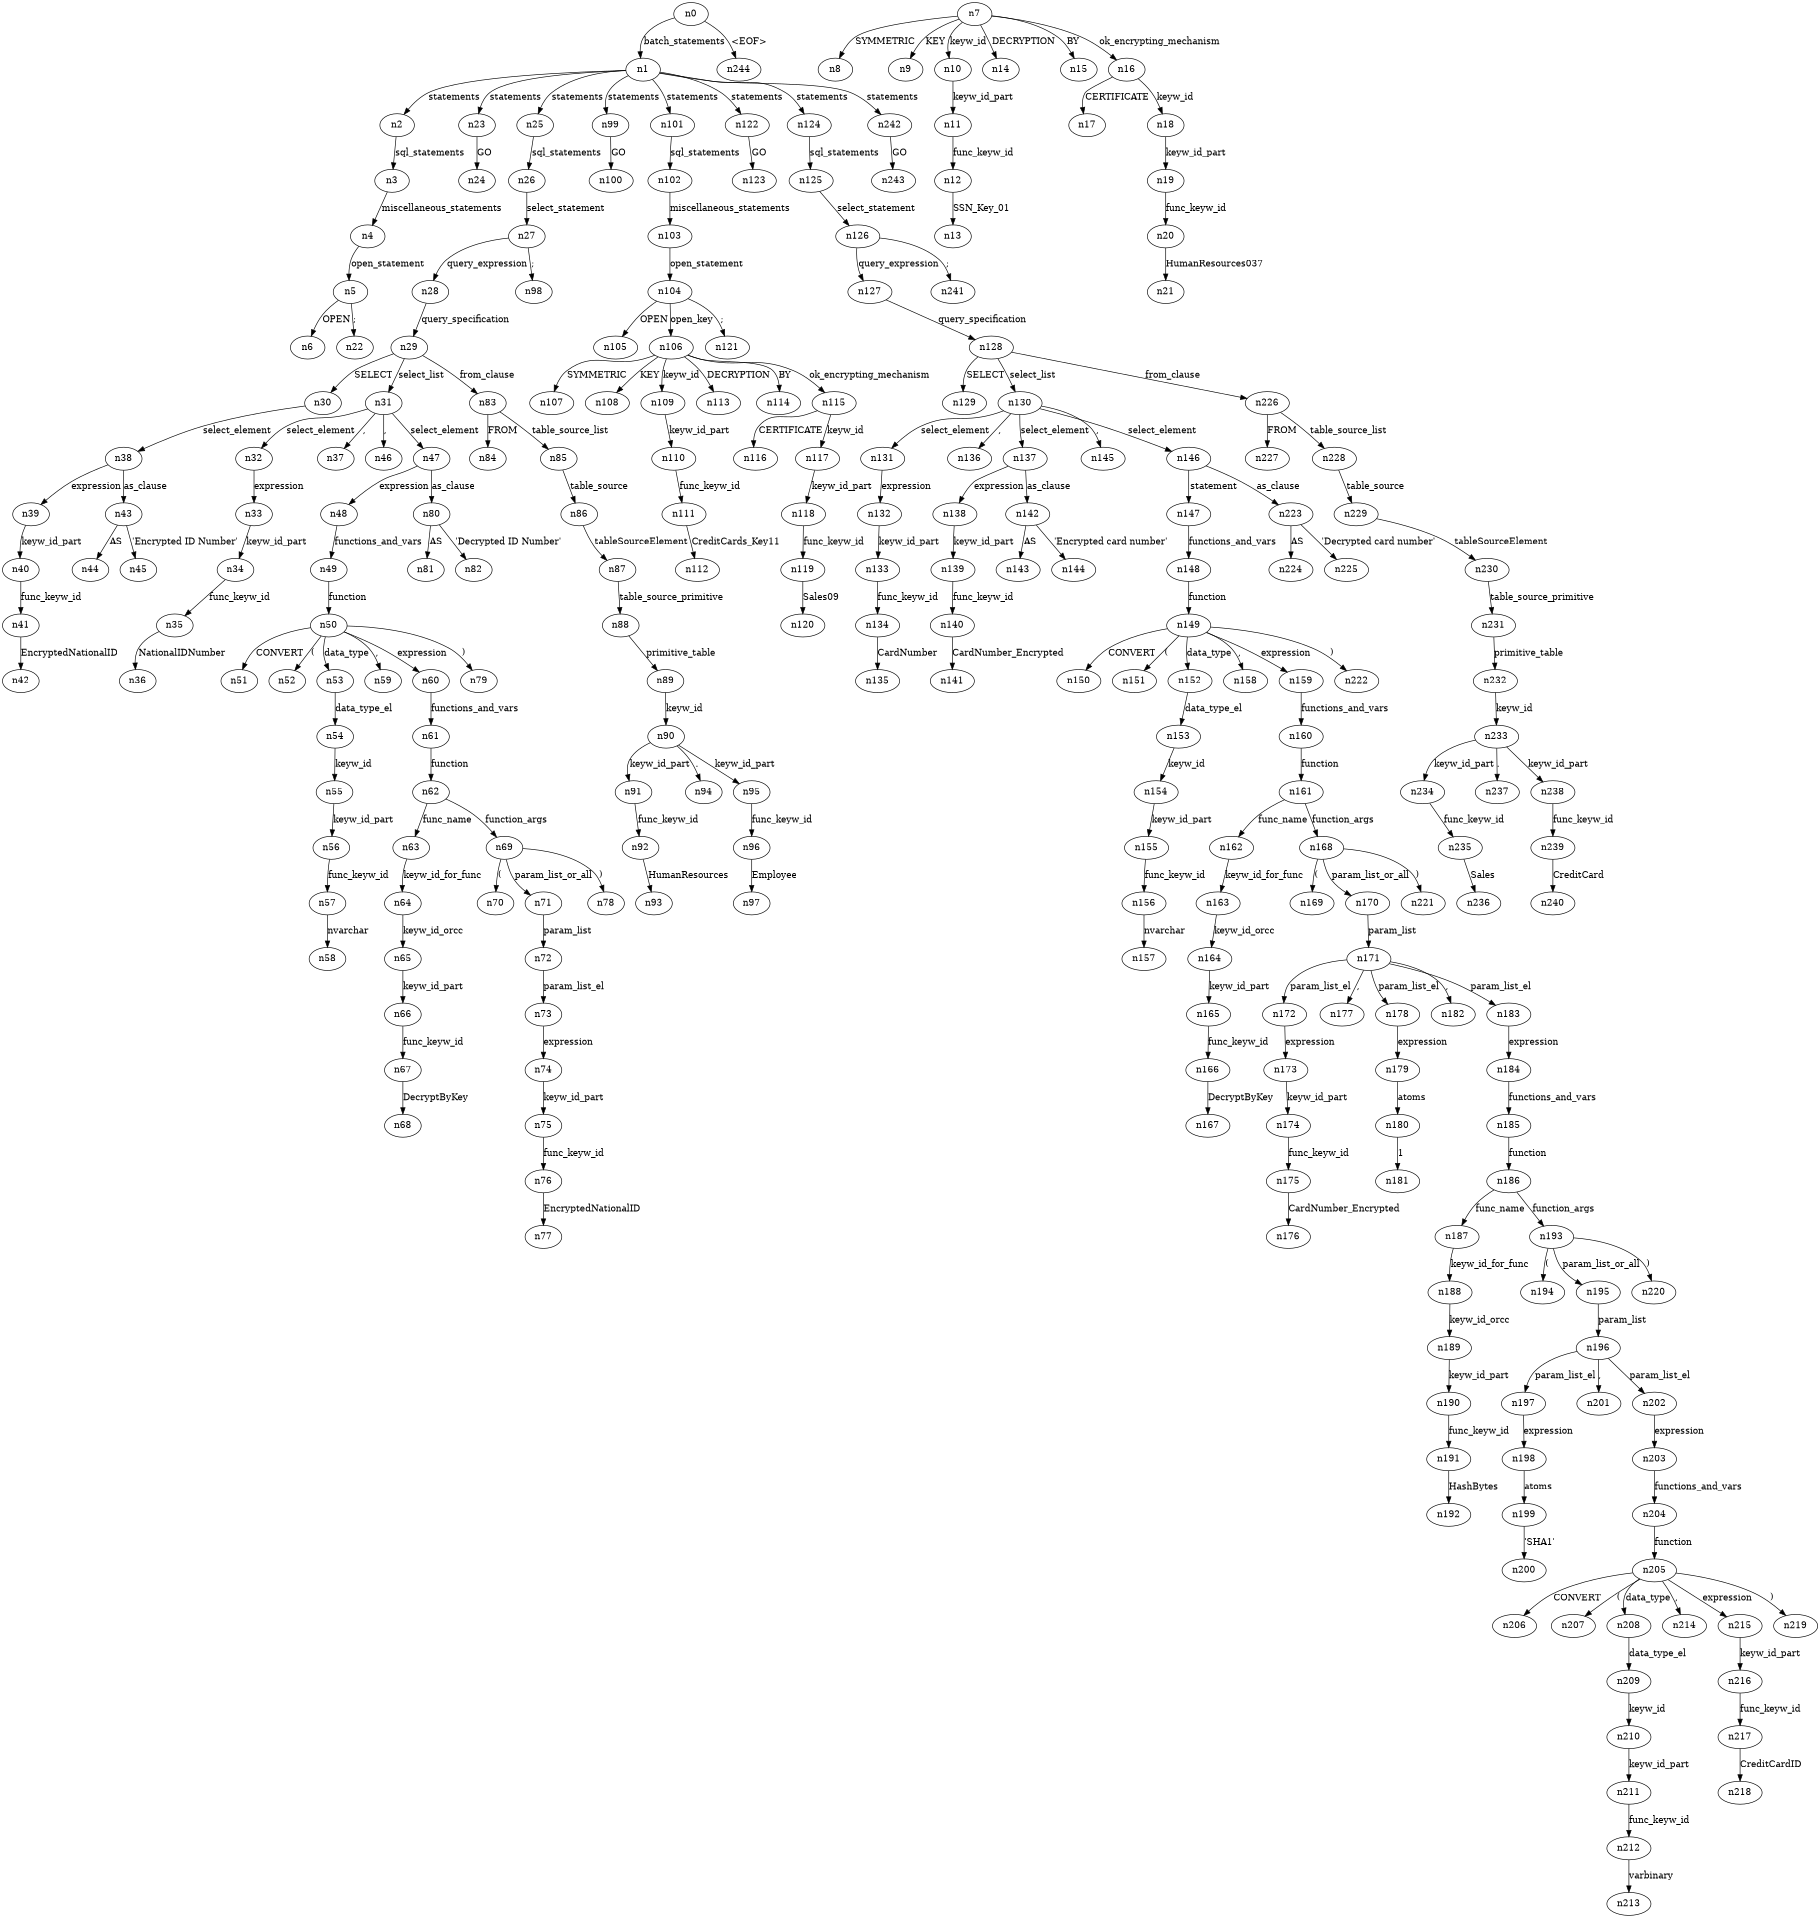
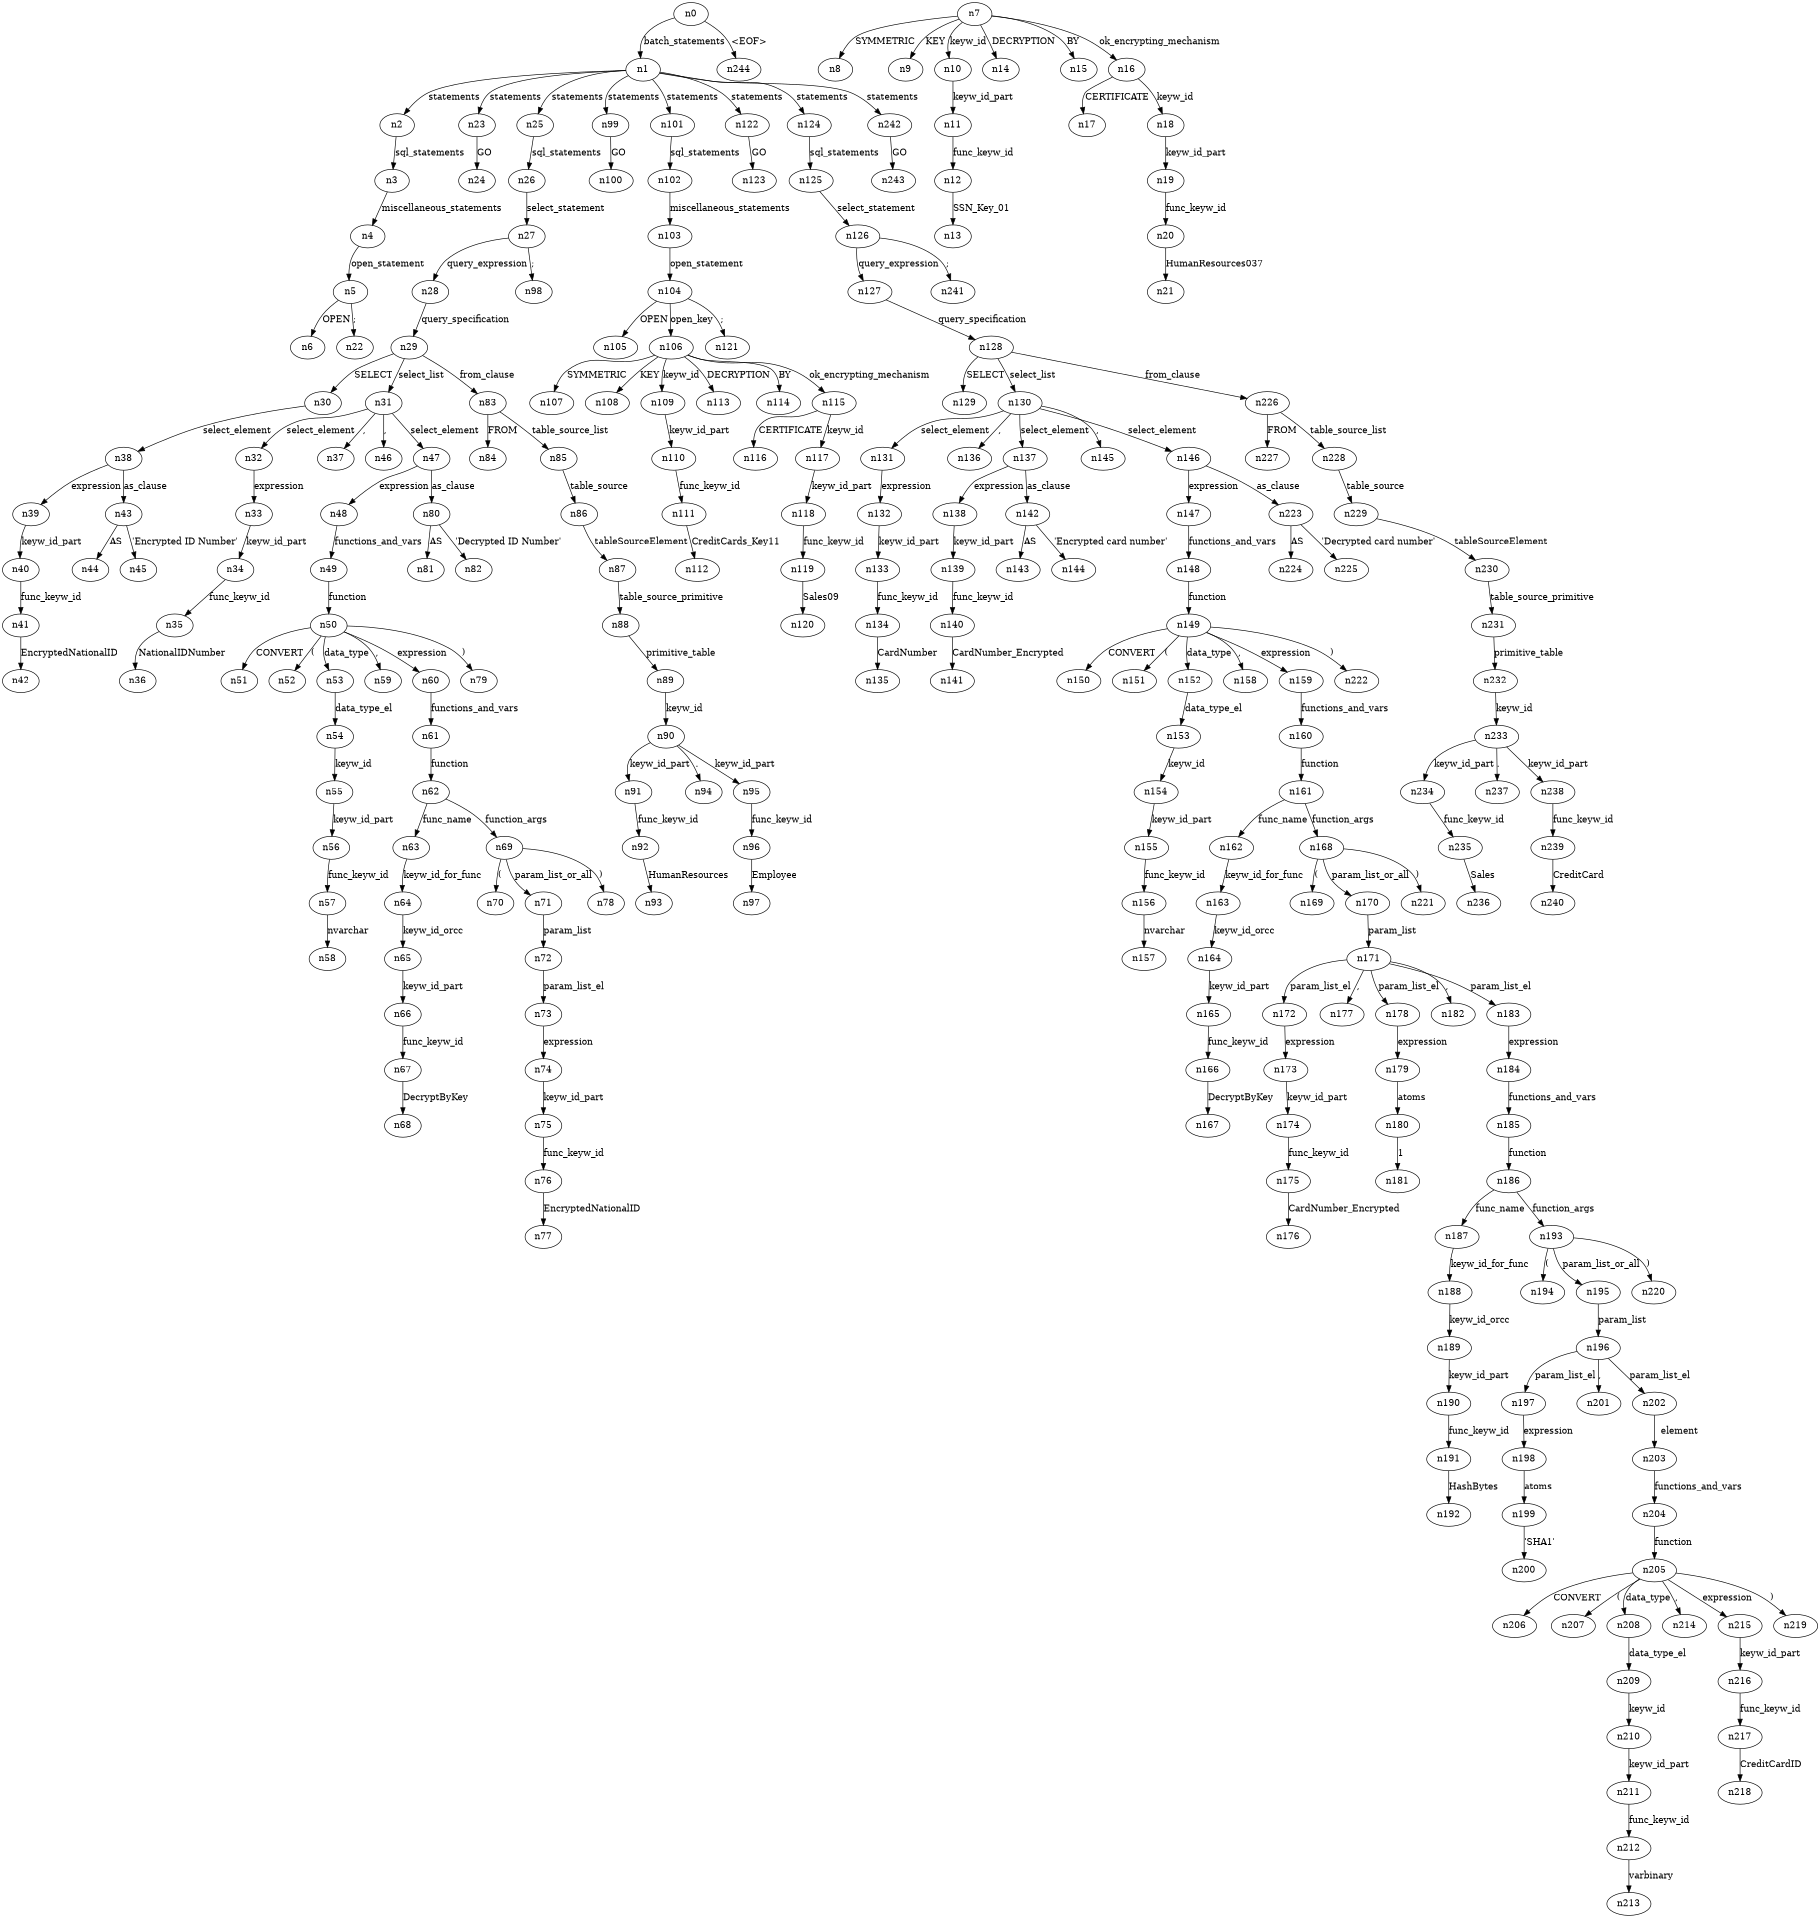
  digraph {
    n0
    n1
    n244
    n2
    n23
    n25
    n99
    n101
    n122
    n124
    n242
    n3
    n24
    n26
    n100
    n102
    n123
    n125
    n243
    n4
    n5
    n6
    n22
    n7
    n8
    n9
    n10
    n14
    n15
    n16
    n11
    n17
    n18
    n12
    n13
    n19
    n20
    n21
    n27
    n28
    n98
    n29
    n30
    n31
    n83
    n38
    n32
    n37
    n46
    n47
    n84
    n85
    n33
    n39
    n43
    n48
    n80
    n34
    n35
    n36
    n40
    n44
    n45
    n41
    n42
    n49
    n81
    n82
    n50
    n51
    n52
    n53
    n59
    n60
    n79
    n54
    n61
    n55
    n56
    n57
    n58
    n62
    n63
    n69
    n64
    n70
    n71
    n78
    n65
    n66
    n67
    n68
    n72
    n73
    n74
    n75
    n76
    n77
    n86
    n87
    n88
    n89
    n90
    n91
    n94
    n95
    n92
    n96
    n93
    n97
    n103
    n104
    n105
    n106
    n121
    n107
    n108
    n109
    n113
    n114
    n115
    n110
    n116
    n117
    n111
    n112
    n118
    n119
    n120
    n126
    n127
    n241
    n128
    n129
    n130
    n226
    n131
    n136
    n137
    n145
    n146
    n227
    n228
    n132
    n138
    n142
    n147
    n223
    n133
    n134
    n135
    n139
    n143
    n144
    n140
    n141
    n148
    n224
    n225
    n149
    n150
    n151
    n152
    n158
    n159
    n222
    n153
    n160
    n154
    n155
    n156
    n157
    n161
    n162
    n168
    n163
    n169
    n170
    n221
    n164
    n165
    n166
    n167
    n171
    n172
    n177
    n178
    n182
    n183
    n173
    n179
    n184
    n174
    n175
    n176
    n180
    n181
    n185
    n186
    n187
    n193
    n188
    n194
    n195
    n220
    n189
    n190
    n191
    n192
    n196
    n197
    n201
    n202
    n198
    n203
    n199
    n200
    n204
    n205
    n206
    n207
    n208
    n214
    n215
    n219
    n209
    n216
    n210
    n211
    n212
    n213
    n217
    n218
    n229
    n230
    n231
    n232
    n233
    n234
    n237
    n238
    n235
    n239
    n236
    n240
    n0 -> n1 [label=batch_statements]
    n0 -> n244 [label="<EOF>"]
    n1 -> n2 [label=statements]
    n1 -> n23 [label=statements]
    n1 -> n25 [label=statements]
    n1 -> n99 [label=statements]
    n1 -> n101 [label=statements]
    n1 -> n122 [label=statements]
    n1 -> n124 [label=statements]
    n1 -> n242 [label=statements]
    n2 -> n3 [label=sql_statements]
    n23 -> n24 [label=GO]
    n25 -> n26 [label=sql_statements]
    n99 -> n100 [label=GO]
    n101 -> n102 [label=sql_statements]
    n122 -> n123 [label=GO]
    n124 -> n125 [label=sql_statements]
    n242 -> n243 [label=GO]
    n3 -> n4 [label=miscellaneous_statements]
    n26 -> n27 [label=select_statement]
    n102 -> n103 [label=miscellaneous_statements]
    n125 -> n126 [label=select_statement]
    n4 -> n5 [label=open_statement]
    n5 -> n6 [label=OPEN]
    n5 -> n22 [label=";"]
    n7 -> n8 [label=SYMMETRIC]
    n7 -> n9 [label=KEY]
    n7 -> n10 [label=keyw_id]
    n7 -> n14 [label=DECRYPTION]
    n7 -> n15 [label=BY]
    n7 -> n16 [label=ok_encrypting_mechanism]
    n10 -> n11 [label=keyw_id_part]
    n16 -> n17 [label=CERTIFICATE]
    n16 -> n18 [label=keyw_id]
    n11 -> n12 [label=func_keyw_id]
    n18 -> n19 [label=keyw_id_part]
    n12 -> n13 [label=SSN_Key_01]
    n19 -> n20 [label=func_keyw_id]
    n20 -> n21 [label=HumanResources037]
    n27 -> n28 [label=query_expression]
    n27 -> n98 [label=";"]
    n28 -> n29 [label=query_specification]
    n29 -> n30 [label=SELECT]
    n29 -> n31 [label=select_list]
    n29 -> n83 [label=from_clause]
    n30 -> n38 [label=select_element]
    n31 -> n32 [label=select_element]
    n31 -> n37 [label=","]
    n31 -> n46 [label=","]
    n31 -> n47 [label=select_element]
    n83 -> n84 [label=FROM]
    n83 -> n85 [label=table_source_list]
    n38 -> n39 [label=expression]
    n38 -> n43 [label=as_clause]
    n32 -> n33 [label=expression]
    n47 -> n48 [label=expression]
    n47 -> n80 [label=as_clause]
    n85 -> n86 [label=table_source]
    n33 -> n34 [label=keyw_id_part]
    n39 -> n40 [label=keyw_id_part]
    n43 -> n44 [label=AS]
    n43 -> n45 [label="'Encrypted ID Number'"]
    n48 -> n49 [label=functions_and_vars]
    n80 -> n81 [label=AS]
    n80 -> n82 [label="'Decrypted ID Number'"]
    n34 -> n35 [label=func_keyw_id]
    n35 -> n36 [label=NationalIDNumber]
    n40 -> n41 [label=func_keyw_id]
    n41 -> n42 [label=EncryptedNationalID]
    n49 -> n50 [label=function]
    n50 -> n51 [label=CONVERT]
    n50 -> n52 [label="("]
    n50 -> n53 [label=data_type]
    n50 -> n59 [label=","]
    n50 -> n60 [label=expression]
    n50 -> n79 [label=")"]
    n53 -> n54 [label=data_type_el]
    n60 -> n61 [label=functions_and_vars]
    n54 -> n55 [label=keyw_id]
    n61 -> n62 [label=function]
    n55 -> n56 [label=keyw_id_part]
    n56 -> n57 [label=func_keyw_id]
    n57 -> n58 [label=nvarchar]
    n62 -> n63 [label=func_name]
    n62 -> n69 [label=function_args]
    n63 -> n64 [label=keyw_id_for_func]
    n69 -> n70 [label="("]
    n69 -> n71 [label=param_list_or_all]
    n69 -> n78 [label=")"]
    n64 -> n65 [label=keyw_id_orcc]
    n71 -> n72 [label=param_list]
    n65 -> n66 [label=keyw_id_part]
    n66 -> n67 [label=func_keyw_id]
    n67 -> n68 [label=DecryptByKey]
    n72 -> n73 [label=param_list_el]
    n73 -> n74 [label=expression]
    n74 -> n75 [label=keyw_id_part]
    n75 -> n76 [label=func_keyw_id]
    n76 -> n77 [label=EncryptedNationalID]
    n86 -> n87 [label=tableSourceElement]
    n87 -> n88 [label=table_source_primitive]
    n88 -> n89 [label=primitive_table]
    n89 -> n90 [label=keyw_id]
    n90 -> n91 [label=keyw_id_part]
    n90 -> n94 [label="."]
    n90 -> n95 [label=keyw_id_part]
    n91 -> n92 [label=func_keyw_id]
    n95 -> n96 [label=func_keyw_id]
    n92 -> n93 [label=HumanResources]
    n96 -> n97 [label=Employee]
    n103 -> n104 [label=open_statement]
    n104 -> n105 [label=OPEN]
    n104 -> n106 [label=open_key]
    n104 -> n121 [label=";"]
    n106 -> n107 [label=SYMMETRIC]
    n106 -> n108 [label=KEY]
    n106 -> n109 [label=keyw_id]
    n106 -> n113 [label=DECRYPTION]
    n106 -> n114 [label=BY]
    n106 -> n115 [label=ok_encrypting_mechanism]
    n109 -> n110 [label=keyw_id_part]
    n115 -> n116 [label=CERTIFICATE]
    n115 -> n117 [label=keyw_id]
    n110 -> n111 [label=func_keyw_id]
    n117 -> n118 [label=keyw_id_part]
    n111 -> n112 [label=CreditCards_Key11]
    n118 -> n119 [label=func_keyw_id]
    n119 -> n120 [label=Sales09]
    n126 -> n127 [label=query_expression]
    n126 -> n241 [label=";"]
    n127 -> n128 [label=query_specification]
    n128 -> n129 [label=SELECT]
    n128 -> n130 [label=select_list]
    n128 -> n226 [label=from_clause]
    n130 -> n131 [label=select_element]
    n130 -> n136 [label=","]
    n130 -> n137 [label=select_element]
    n130 -> n145 [label=","]
    n130 -> n146 [label=select_element]
    n226 -> n227 [label=FROM]
    n226 -> n228 [label=table_source_list]
    n131 -> n132 [label=expression]
    n137 -> n138 [label=expression]
    n137 -> n142 [label=as_clause]
-   n146 -> n147 [label=statement]
+   n146 -> n147 [label=expression]
    n146 -> n223 [label=as_clause]
    n228 -> n229 [label=table_source]
    n132 -> n133 [label=keyw_id_part]
    n138 -> n139 [label=keyw_id_part]
    n142 -> n143 [label=AS]
    n142 -> n144 [label="'Encrypted card number'"]
    n147 -> n148 [label=functions_and_vars]
    n223 -> n224 [label=AS]
    n223 -> n225 [label="'Decrypted card number'"]
    n133 -> n134 [label=func_keyw_id]
    n134 -> n135 [label=CardNumber]
    n139 -> n140 [label=func_keyw_id]
    n140 -> n141 [label=CardNumber_Encrypted]
    n148 -> n149 [label=function]
    n149 -> n150 [label=CONVERT]
    n149 -> n151 [label="("]
    n149 -> n152 [label=data_type]
    n149 -> n158 [label=","]
    n149 -> n159 [label=expression]
    n149 -> n222 [label=")"]
    n152 -> n153 [label=data_type_el]
    n159 -> n160 [label=functions_and_vars]
    n153 -> n154 [label=keyw_id]
    n160 -> n161 [label=function]
    n154 -> n155 [label=keyw_id_part]
    n155 -> n156 [label=func_keyw_id]
    n156 -> n157 [label=nvarchar]
    n161 -> n162 [label=func_name]
    n161 -> n168 [label=function_args]
    n162 -> n163 [label=keyw_id_for_func]
    n168 -> n169 [label="("]
    n168 -> n170 [label=param_list_or_all]
    n168 -> n221 [label=")"]
    n163 -> n164 [label=keyw_id_orcc]
    n170 -> n171 [label=param_list]
    n164 -> n165 [label=keyw_id_part]
    n165 -> n166 [label=func_keyw_id]
    n166 -> n167 [label=DecryptByKey]
    n171 -> n172 [label=param_list_el]
    n171 -> n177 [label=","]
    n171 -> n178 [label=param_list_el]
    n171 -> n182 [label=","]
    n171 -> n183 [label=param_list_el]
    n172 -> n173 [label=expression]
    n178 -> n179 [label=expression]
    n183 -> n184 [label=expression]
    n173 -> n174 [label=keyw_id_part]
    n179 -> n180 [label=atoms]
    n184 -> n185 [label=functions_and_vars]
    n174 -> n175 [label=func_keyw_id]
    n175 -> n176 [label=CardNumber_Encrypted]
    n180 -> n181 [label=1]
    n185 -> n186 [label=function]
    n186 -> n187 [label=func_name]
    n186 -> n193 [label=function_args]
    n187 -> n188 [label=keyw_id_for_func]
    n193 -> n194 [label="("]
    n193 -> n195 [label=param_list_or_all]
    n193 -> n220 [label=")"]
    n188 -> n189 [label=keyw_id_orcc]
    n195 -> n196 [label=param_list]
    n189 -> n190 [label=keyw_id_part]
    n190 -> n191 [label=func_keyw_id]
    n191 -> n192 [label=HashBytes]
    n196 -> n197 [label=param_list_el]
    n196 -> n201 [label=","]
    n196 -> n202 [label=param_list_el]
    n197 -> n198 [label=expression]
-   n202 -> n203 [label=expression]
+   n202 -> n203 [label=element]
    n198 -> n199 [label=atoms]
    n203 -> n204 [label=functions_and_vars]
    n199 -> n200 [label="'SHA1'"]
    n204 -> n205 [label=function]
    n205 -> n206 [label=CONVERT]
    n205 -> n207 [label="("]
    n205 -> n208 [label=data_type]
    n205 -> n214 [label=","]
    n205 -> n215 [label=expression]
    n205 -> n219 [label=")"]
    n208 -> n209 [label=data_type_el]
    n215 -> n216 [label=keyw_id_part]
    n209 -> n210 [label=keyw_id]
    n216 -> n217 [label=func_keyw_id]
    n210 -> n211 [label=keyw_id_part]
    n211 -> n212 [label=func_keyw_id]
    n212 -> n213 [label=varbinary]
    n217 -> n218 [label=CreditCardID]
    n229 -> n230 [label=tableSourceElement]
    n230 -> n231 [label=table_source_primitive]
    n231 -> n232 [label=primitive_table]
    n232 -> n233 [label=keyw_id]
    n233 -> n234 [label=keyw_id_part]
    n233 -> n237 [label="."]
    n233 -> n238 [label=keyw_id_part]
    n234 -> n235 [label=func_keyw_id]
    n238 -> n239 [label=func_keyw_id]
    n235 -> n236 [label=Sales]
    n239 -> n240 [label=CreditCard]
  }
